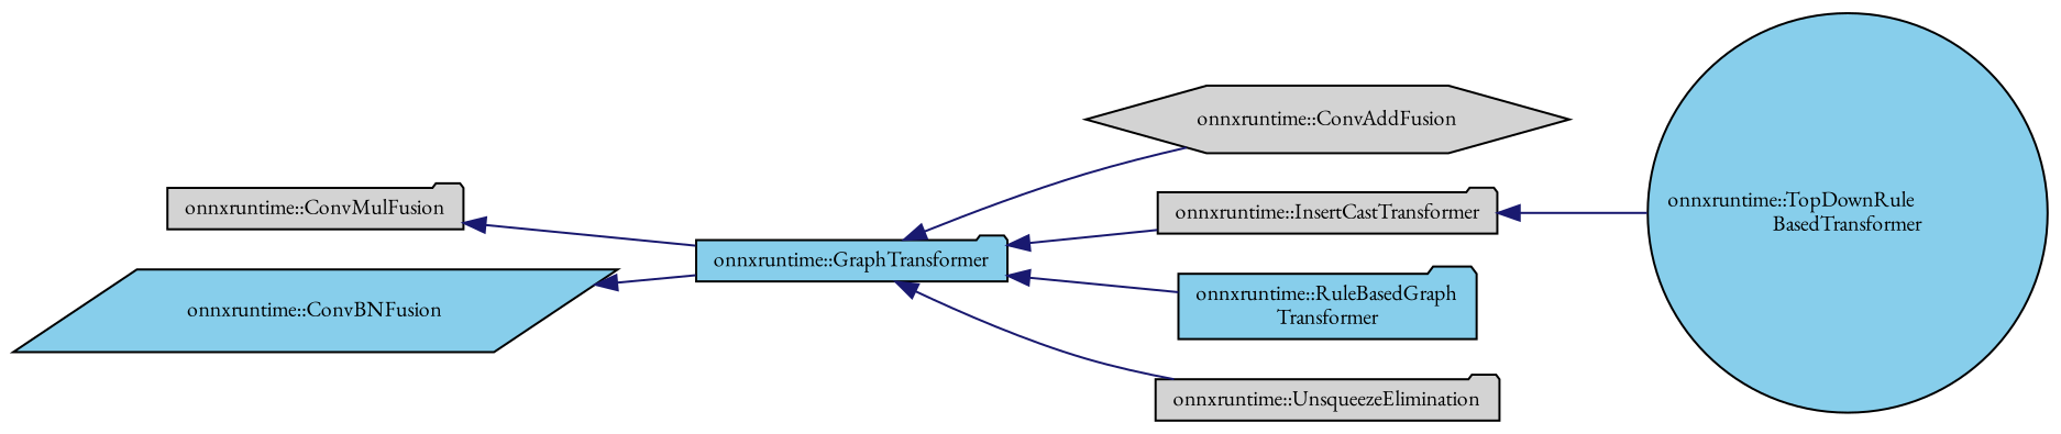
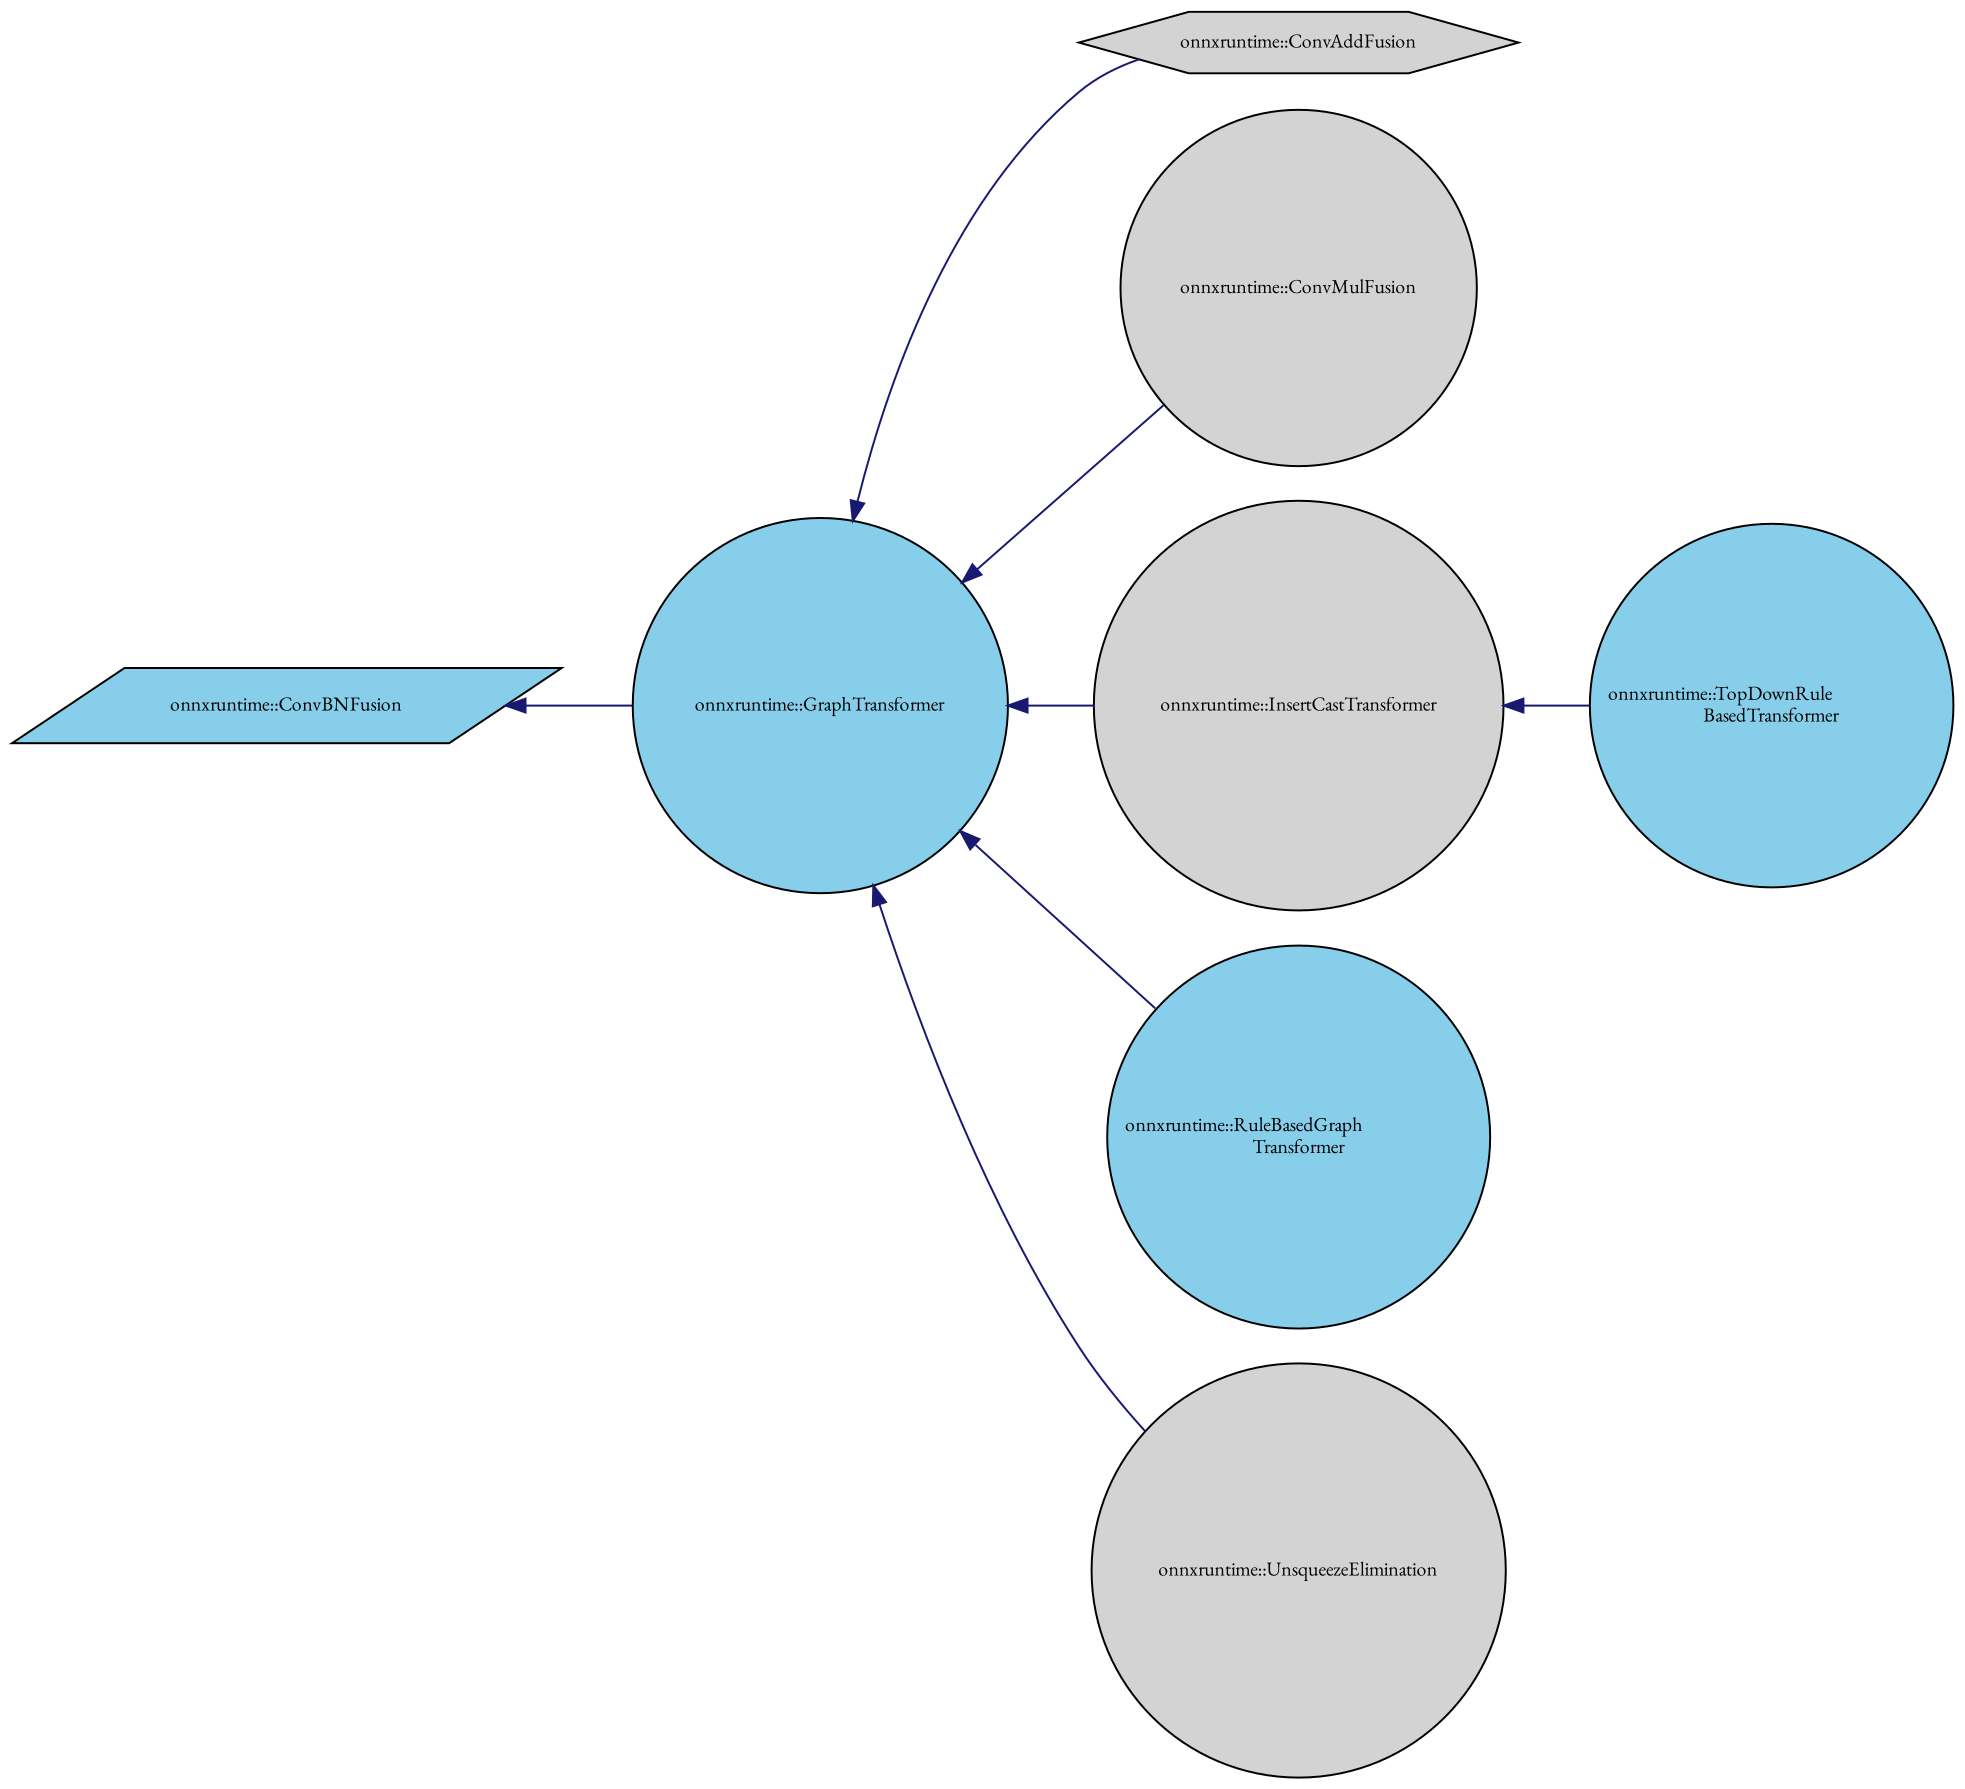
  digraph {
    fontname="EB Garamond"
    rankdir=LR
    node [color=black fillcolor=skyblue fontname="EB Garamond" fontsize=10 shape=folder style=filled]
    edge [color=midnightblue dir=back fontname="EB Garamond" fontsize=10 labelfontname=Helvetica labelfontsize=10 style=solid]
-   n1 [fontcolor=black height=0.2 label="onnxruntime::GraphTransformer" width=0.4]
+   n1 [fontcolor=black height=0.2 label="onnxruntime::GraphTransformer" shape=circle width=0.4]
    n2 [fillcolor=lightgrey height=0.2 label="onnxruntime::ConvAddFusion" shape=hexagon width=0.4]
-   n3 [fillcolor=lightgrey height=0.2 label="onnxruntime::ConvMulFusion" width=0.4]
-   n4 [fillcolor=lightgrey height=0.2 label="onnxruntime::InsertCastTransformer" width=0.4]
-   n5 [height=0.2 label="onnxruntime::RuleBasedGraph\lTransformer" width=0.4]
-   n6 [fillcolor=lightgrey height=0.2 label="onnxruntime::UnsqueezeElimination" width=0.4]
+   n3 [fillcolor=lightgrey height=0.2 label="onnxruntime::ConvMulFusion" shape=circle width=0.4]
+   n4 [fillcolor=lightgrey height=0.2 label="onnxruntime::InsertCastTransformer" shape=circle width=0.4]
+   n5 [height=0.2 label="onnxruntime::RuleBasedGraph\lTransformer" shape=circle width=0.4]
+   n6 [fillcolor=lightgrey height=0.2 label="onnxruntime::UnsqueezeElimination" shape=circle width=0.4]
    n7 [height=0.2 label="onnxruntime::ConvBNFusion" shape=parallelogram width=0.4]
    n8 [height=0.2 label="onnxruntime::TopDownRule\lBasedTransformer" shape=circle width=0.4]
    n1 -> n2
-   n3 -> n1
+   n1 -> n3
    n1 -> n4
    n1 -> n5
    n1 -> n6
    n4 -> n8
    n7 -> n1
  }
